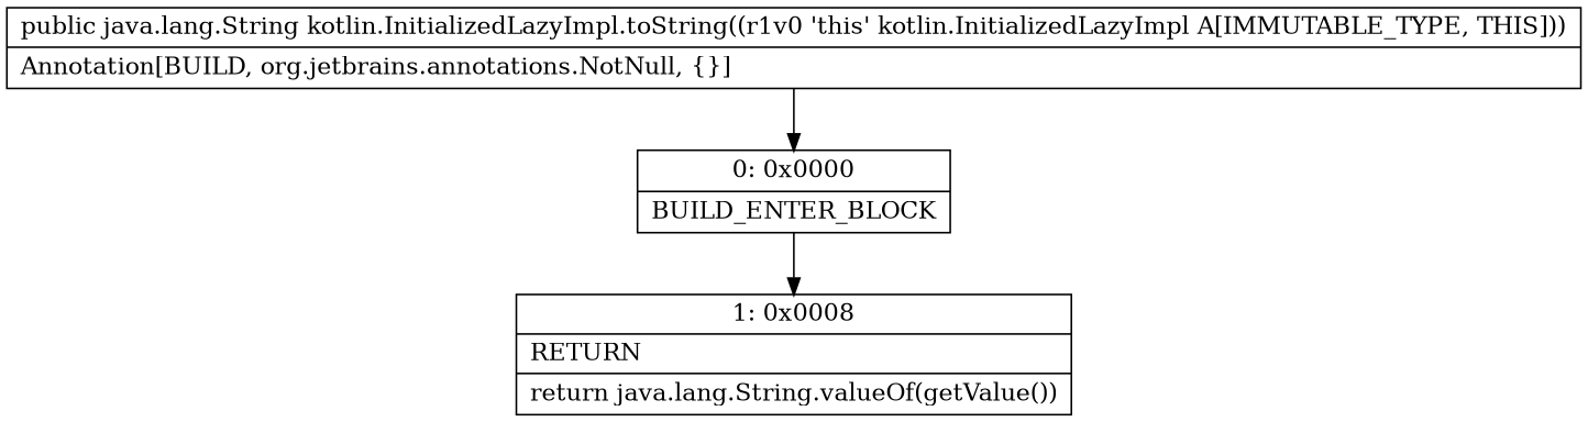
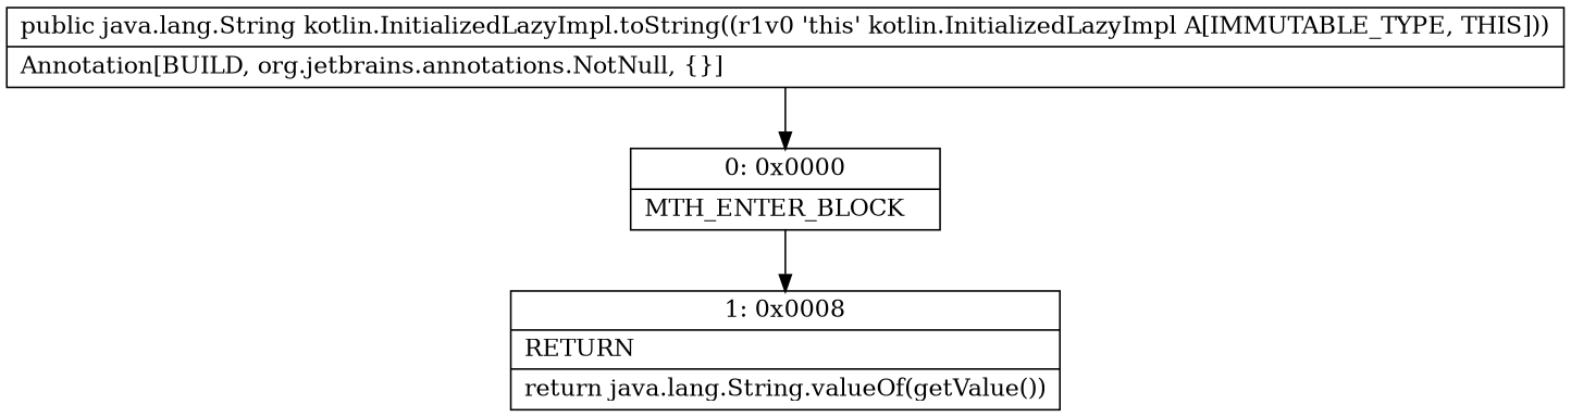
  digraph {
    node [shape=record]
-   n1 [label="{0\:\ 0x0000|BUILD_ENTER_BLOCK\l}"]
+   n1 [label="{0\:\ 0x0000|MTH_ENTER_BLOCK\l}"]
    n2 [label="{1\:\ 0x0008|RETURN\l|return java.lang.String.valueOf(getValue())\l}"]
    n3 [label="{public java.lang.String kotlin.InitializedLazyImpl.toString((r1v0 'this' kotlin.InitializedLazyImpl A[IMMUTABLE_TYPE, THIS]))  | Annotation[BUILD, org.jetbrains.annotations.NotNull, \{\}]\l}"]
    n1 -> n2
    n3 -> n1
  }
